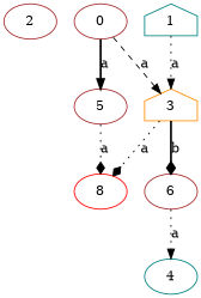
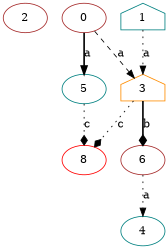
  strict digraph {
    node [color=brown shape=ellipse]
    edge [arrowhead=normal style=dotted]
    2
    3 [color=darkorange shape=house]
    8 [color=red]
    6
    0
-   5
+   5 [color=teal]
    1 [color=teal shape=house]
    4 [color=teal]
-   3 -> 8 [arrowhead=diamond label=a]
+   3 -> 8 [arrowhead=diamond label=c]
    3 -> 6 [arrowhead=diamond label=b style=bold]
    6 -> 4 [label=a]
    0 -> 3 [label=a style=dashed]
    0 -> 5 [label=a style=bold]
-   5 -> 8 [arrowhead=diamond label=a]
+   5 -> 8 [arrowhead=diamond label=c]
    1 -> 3 [label=a]
  }
